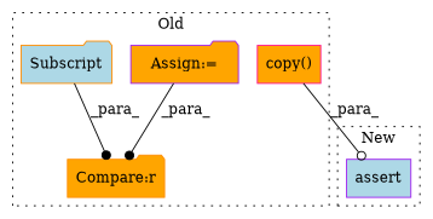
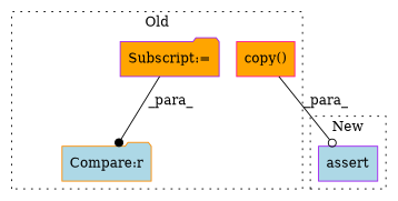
  digraph {
    node [color=purple fillcolor=orange shape=folder style=filled]
    edge [arrowhead=dot]
    n1 [a=75 color=deeppink l=15 label="copy()" s=1868 shape=box]
-   n2 [a=68 l=3 label="Assign:=" s=1865]
-   n3 [a=40 color=darkorange l=37 label="Compare:r" s=1899]
-   n4 [a=63 color=darkorange fillcolor=lightblue l="17,0" label=Subscript s="1899,0"]
+   n2 [a=68 l=3 label="Subscript:=" s=1865]
+   n3 [a=40 color=darkorange fillcolor=lightblue l=37 label="Compare:r" s=1899]
    n5 [a=65 fillcolor=lightblue l=7 label=assert s=1869 shape=box]
    subgraph cluster_1 {
      label=Old
      style=dotted
      n1
      n2
      n3
-     n4
    }
    subgraph cluster_2 {
      label=New
      style=dotted
      n5
    }
    n1 -> n5 [arrowhead=odot label=_para_]
    n2 -> n3 [label=_para_]
-   n4 -> n3 [label=_para_]
  }
